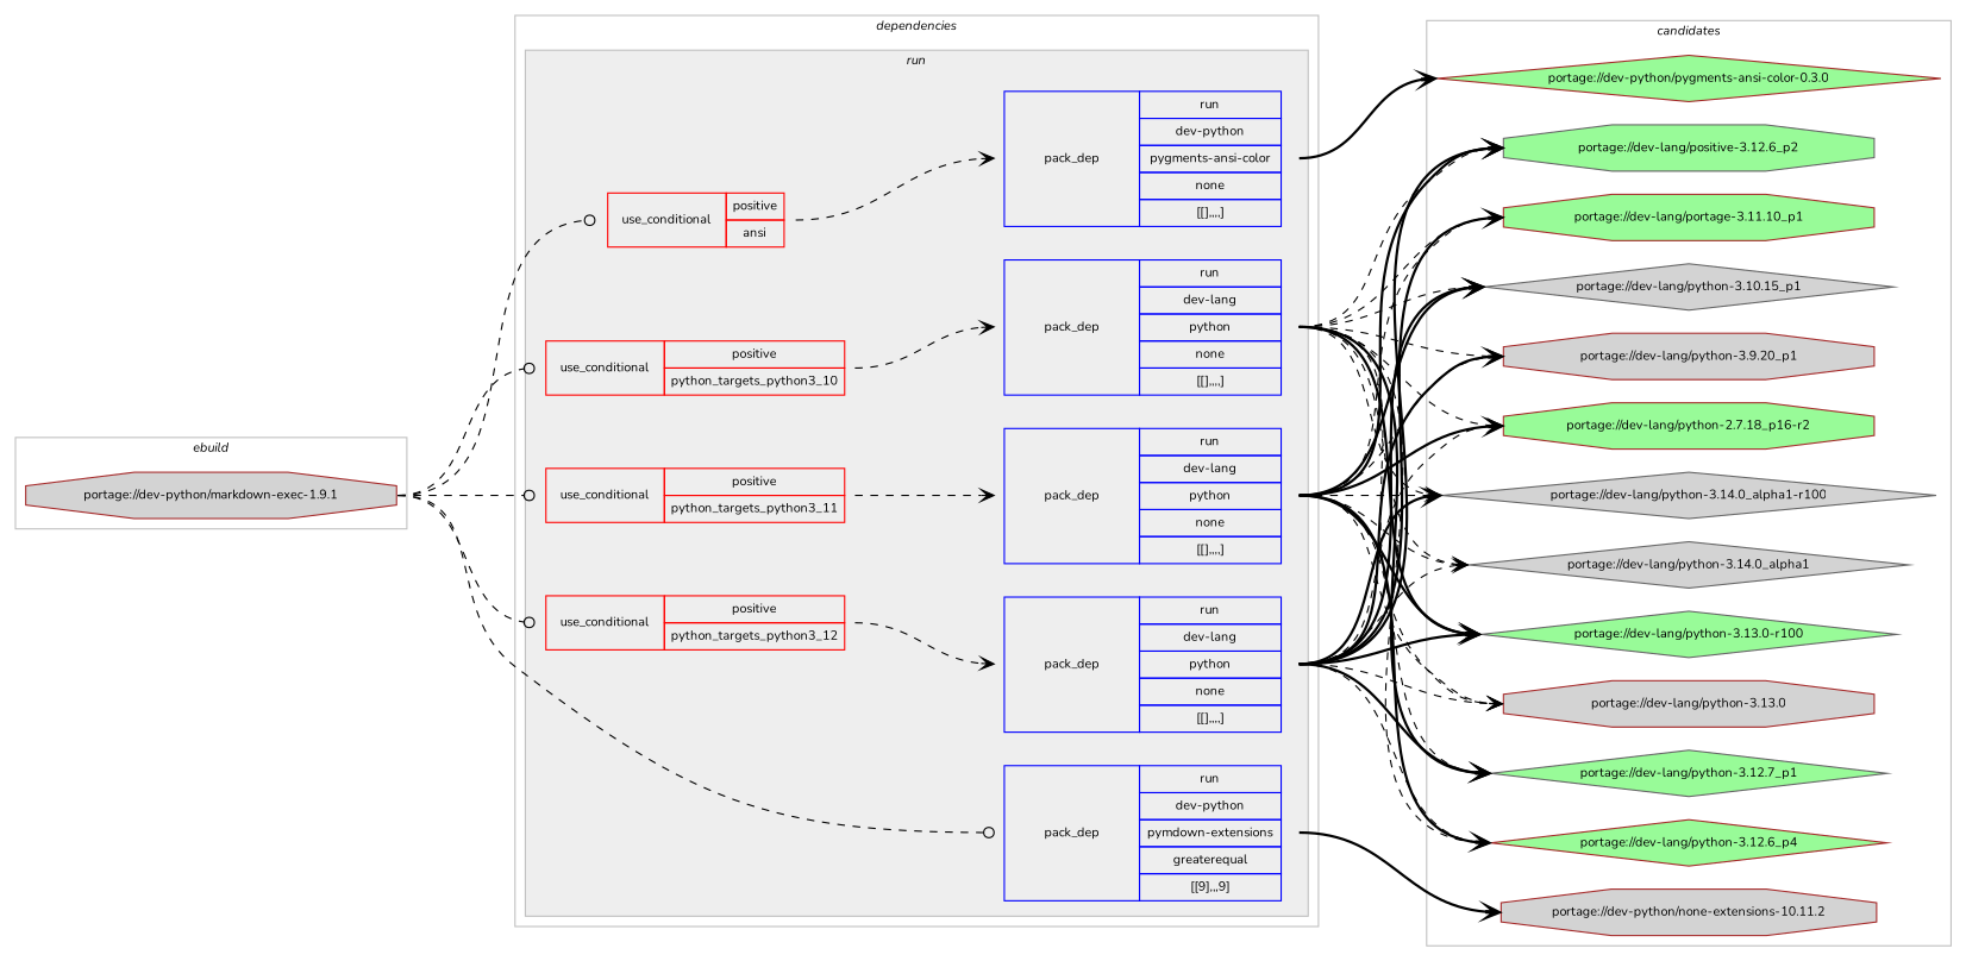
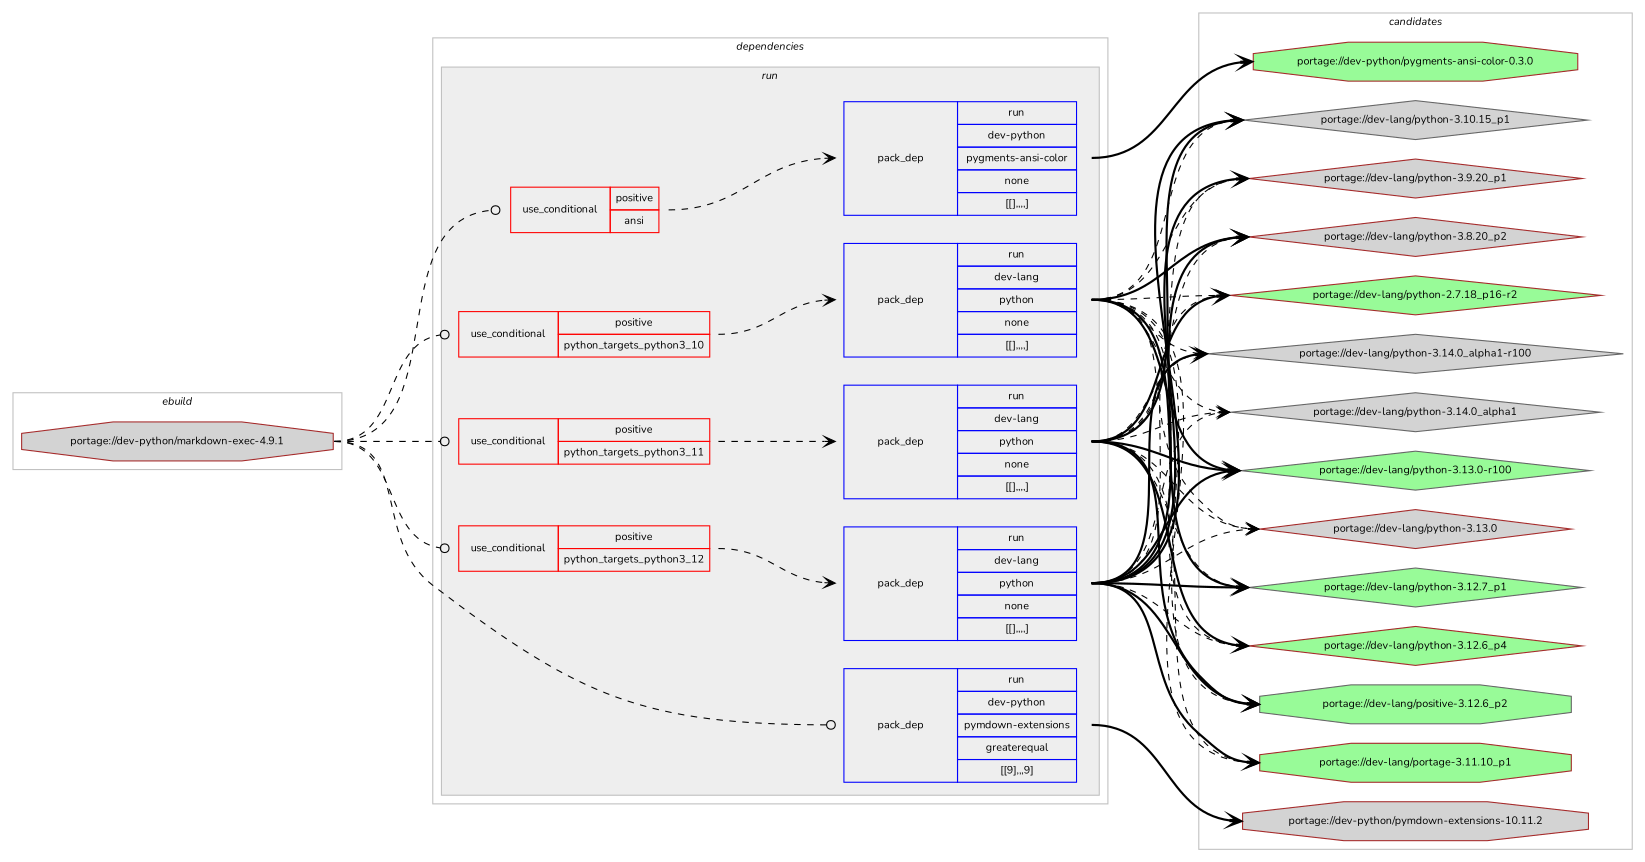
  digraph {
    compound=true
    concentrate=true
    fontname=Nunito
    fontsize=10
    newrank=true
    rankdir=LR
    ranksep=1.5
    node [color=brown fontname=Nunito fontsize=10 shape=diamond style=filled]
    edge [arrowhead=vee fontname=Nunito headport=w style=dashed tailport=e weight=100]
-   n1 [fillcolor=lightgrey label="portage://dev-python/markdown-exec-1.9.1" shape=octagon width=4]
+   n1 [fillcolor=lightgrey label="portage://dev-python/markdown-exec-4.9.1" shape=octagon width=4]
    n2 [color=blue label=<<TABLE BORDER="0" CELLBORDER="1" CELLSPACING="0" CELLPADDING="4" WIDTH="220"><TR><TD ROWSPAN="6" CELLPADDING="30">pack_dep</TD></TR><TR><TD WIDTH="110">run</TD></TR><TR><TD>dev-python</TD></TR><TR><TD>pygments-ansi-color</TD></TR><TR><TD>none</TD></TR><TR><TD>[[],,,,]</TD></TR></TABLE>> shape=none style=""]
    n3 [color=red label=<<TABLE BORDER="0" CELLBORDER="1" CELLSPACING="0" CELLPADDING="4"><TR><TD ROWSPAN="3" CELLPADDING="10">use_conditional</TD></TR><TR><TD>positive</TD></TR><TR><TD>ansi</TD></TR></TABLE>> shape=none style=""]
    n4 [color=blue label=<<TABLE BORDER="0" CELLBORDER="1" CELLSPACING="0" CELLPADDING="4" WIDTH="220"><TR><TD ROWSPAN="6" CELLPADDING="30">pack_dep</TD></TR><TR><TD WIDTH="110">run</TD></TR><TR><TD>dev-lang</TD></TR><TR><TD>python</TD></TR><TR><TD>none</TD></TR><TR><TD>[[],,,,]</TD></TR></TABLE>> shape=none style=""]
    n5 [color=red label=<<TABLE BORDER="0" CELLBORDER="1" CELLSPACING="0" CELLPADDING="4"><TR><TD ROWSPAN="3" CELLPADDING="10">use_conditional</TD></TR><TR><TD>positive</TD></TR><TR><TD>python_targets_python3_10</TD></TR></TABLE>> shape=none style=""]
    n6 [color=blue label=<<TABLE BORDER="0" CELLBORDER="1" CELLSPACING="0" CELLPADDING="4" WIDTH="220"><TR><TD ROWSPAN="6" CELLPADDING="30">pack_dep</TD></TR><TR><TD WIDTH="110">run</TD></TR><TR><TD>dev-lang</TD></TR><TR><TD>python</TD></TR><TR><TD>none</TD></TR><TR><TD>[[],,,,]</TD></TR></TABLE>> shape=none style=""]
    n7 [color=red label=<<TABLE BORDER="0" CELLBORDER="1" CELLSPACING="0" CELLPADDING="4"><TR><TD ROWSPAN="3" CELLPADDING="10">use_conditional</TD></TR><TR><TD>positive</TD></TR><TR><TD>python_targets_python3_11</TD></TR></TABLE>> shape=none style=""]
    n8 [color=blue label=<<TABLE BORDER="0" CELLBORDER="1" CELLSPACING="0" CELLPADDING="4" WIDTH="220"><TR><TD ROWSPAN="6" CELLPADDING="30">pack_dep</TD></TR><TR><TD WIDTH="110">run</TD></TR><TR><TD>dev-lang</TD></TR><TR><TD>python</TD></TR><TR><TD>none</TD></TR><TR><TD>[[],,,,]</TD></TR></TABLE>> shape=none style=""]
    n9 [color=red label=<<TABLE BORDER="0" CELLBORDER="1" CELLSPACING="0" CELLPADDING="4"><TR><TD ROWSPAN="3" CELLPADDING="10">use_conditional</TD></TR><TR><TD>positive</TD></TR><TR><TD>python_targets_python3_12</TD></TR></TABLE>> shape=none style=""]
    n10 [color=blue label=<<TABLE BORDER="0" CELLBORDER="1" CELLSPACING="0" CELLPADDING="4" WIDTH="220"><TR><TD ROWSPAN="6" CELLPADDING="30">pack_dep</TD></TR><TR><TD WIDTH="110">run</TD></TR><TR><TD>dev-python</TD></TR><TR><TD>pymdown-extensions</TD></TR><TR><TD>greaterequal</TD></TR><TR><TD>[[9],,,9]</TD></TR></TABLE>> shape=none style=""]
-   n11 [fillcolor=palegreen label="portage://dev-python/pygments-ansi-color-0.3.0" width=4]
+   n11 [fillcolor=palegreen label="portage://dev-python/pygments-ansi-color-0.3.0" shape=octagon width=4]
    n12 [color=gray40 fillcolor=lightgrey label="portage://dev-lang/python-3.14.0_alpha1-r100" width=4]
    n13 [color=gray40 fillcolor=lightgrey label="portage://dev-lang/python-3.14.0_alpha1" width=4]
    n14 [color=gray40 fillcolor=palegreen label="portage://dev-lang/python-3.13.0-r100" width=4]
-   n15 [fillcolor=lightgrey label="portage://dev-lang/python-3.13.0" shape=octagon width=4]
+   n15 [fillcolor=lightgrey label="portage://dev-lang/python-3.13.0" width=4]
    n16 [color=gray40 fillcolor=palegreen label="portage://dev-lang/python-3.12.7_p1" width=4]
    n17 [fillcolor=palegreen label="portage://dev-lang/python-3.12.6_p4" width=4]
    n18 [color=gray40 fillcolor=palegreen label="portage://dev-lang/positive-3.12.6_p2" shape=octagon width=4]
    n19 [fillcolor=palegreen label="portage://dev-lang/portage-3.11.10_p1" shape=octagon width=4]
    n20 [color=gray40 fillcolor=lightgrey label="portage://dev-lang/python-3.10.15_p1" width=4]
-   n21 [fillcolor=lightgrey label="portage://dev-lang/python-3.9.20_p1" shape=octagon width=4]
-   n23 [fillcolor=palegreen label="portage://dev-lang/python-2.7.18_p16-r2" shape=octagon width=4]
-   n24 [fillcolor=lightgrey label="portage://dev-python/none-extensions-10.11.2" shape=octagon width=4]
+   n21 [fillcolor=lightgrey label="portage://dev-lang/python-3.9.20_p1" width=4]
+   n22 [fillcolor=lightgrey label="portage://dev-lang/python-3.8.20_p2" width=4]
+   n23 [fillcolor=palegreen label="portage://dev-lang/python-2.7.18_p16-r2" width=4]
+   n24 [fillcolor=lightgrey label="portage://dev-python/pymdown-extensions-10.11.2" shape=octagon width=4]
    subgraph cluster_1 {
      color=gray
      label=<<i>dependencies</i>>
      subgraph cluster_2 {
        color=gray
        fillcolor="#eeeeee"
        label=<<i>compile</i>>
        style=filled
      }
      subgraph cluster_3 {
        color=gray
        fillcolor="#eeeeee"
        label=<<i>compile and run</i>>
        style=filled
      }
      subgraph cluster_4 {
        color=gray
        fillcolor="#eeeeee"
        label=<<i>run</i>>
        style=filled
        subgraph sub_5 {
          color=gray
          fillcolor="#eeeeee"
          label=<<i>run</i>>
          style=filled
          n3
          subgraph sub_6 {
            color=gray
            fillcolor="#eeeeee"
            label=<<i>run</i>>
            style=filled
            n2
          }
        }
        subgraph sub_7 {
          color=gray
          fillcolor="#eeeeee"
          label=<<i>run</i>>
          style=filled
          n5
          subgraph sub_8 {
            color=gray
            fillcolor="#eeeeee"
            label=<<i>run</i>>
            style=filled
            n4
          }
        }
        subgraph sub_9 {
          color=gray
          fillcolor="#eeeeee"
          label=<<i>run</i>>
          style=filled
          n7
          subgraph sub_10 {
            color=gray
            fillcolor="#eeeeee"
            label=<<i>run</i>>
            style=filled
            n6
          }
        }
        subgraph sub_11 {
          color=gray
          fillcolor="#eeeeee"
          label=<<i>run</i>>
          style=filled
          n9
          subgraph sub_12 {
            color=gray
            fillcolor="#eeeeee"
            label=<<i>run</i>>
            style=filled
            n8
          }
        }
        subgraph sub_13 {
          color=gray
          fillcolor="#eeeeee"
          label=<<i>run</i>>
          style=filled
          n10
        }
      }
    }
    subgraph cluster_14 {
      color=gray
      label=<<i>ebuild</i>>
      n1
    }
    subgraph cluster_15 {
      color=gray
      label=<<i>candidates</i>>
      rank=same
      subgraph sub_16 {
        color=black
        label=<<i>candidates</i>>
        nodesep=1
        rank=same
        n11
      }
      subgraph sub_17 {
        color=black
        label=<<i>candidates</i>>
        nodesep=1
        rank=same
        n12
        n13
        n14
        n15
        n16
        n17
        n18
        n19
        n20
        n21
+       n22
        n23
      }
      subgraph sub_18 {
        color=black
        label=<<i>candidates</i>>
        nodesep=1
        rank=same
        n12
        n13
        n14
        n15
        n16
        n17
        n18
        n19
        n20
        n21
+       n22
        n23
      }
      subgraph sub_19 {
        color=black
        label=<<i>candidates</i>>
        nodesep=1
        rank=same
        n12
        n13
        n14
        n15
        n16
        n17
        n18
        n19
        n20
        n21
+       n22
        n23
      }
      subgraph sub_20 {
        color=black
        label=<<i>candidates</i>>
        nodesep=1
        rank=same
        n24
      }
    }
    n1 -> n3 [arrowhead=odot weight=20]
    n1 -> n5 [arrowhead=odot weight=20]
    n1 -> n7 [arrowhead=odot weight=20]
    n1 -> n9 [arrowhead=odot weight=20]
    n1 -> n10 [arrowhead=odot weight=20]
    n2 -> n11 [style=bold]
    n3 -> n2 [weight=20]
    n4 -> n12
    n4 -> n13
    n4 -> n14 [style=bold]
    n4 -> n15
    n4 -> n16 [style=bold]
    n4 -> n17
    n4 -> n18
    n4 -> n19
    n4 -> n20
    n4 -> n21
+   n4 -> n22 [style=bold]
    n4 -> n23
    n5 -> n4 [weight=20]
    n6 -> n12
    n6 -> n13
    n6 -> n14 [style=bold]
    n6 -> n15
    n6 -> n16
    n6 -> n17 [style=bold]
    n6 -> n18 [style=bold]
    n6 -> n19
    n6 -> n20 [style=bold]
    n6 -> n21
+   n6 -> n22
    n6 -> n23 [style=bold]
    n7 -> n6 [weight=20]
    n8 -> n12 [style=bold]
    n8 -> n13
    n8 -> n14 [style=bold]
    n8 -> n15
    n8 -> n16 [style=bold]
    n8 -> n17
    n8 -> n18 [style=bold]
    n8 -> n19 [style=bold]
    n8 -> n20 [style=bold]
    n8 -> n21 [style=bold]
+   n8 -> n22 [style=bold]
    n8 -> n23
    n9 -> n8 [weight=20]
    n10 -> n24 [style=bold]
  }
